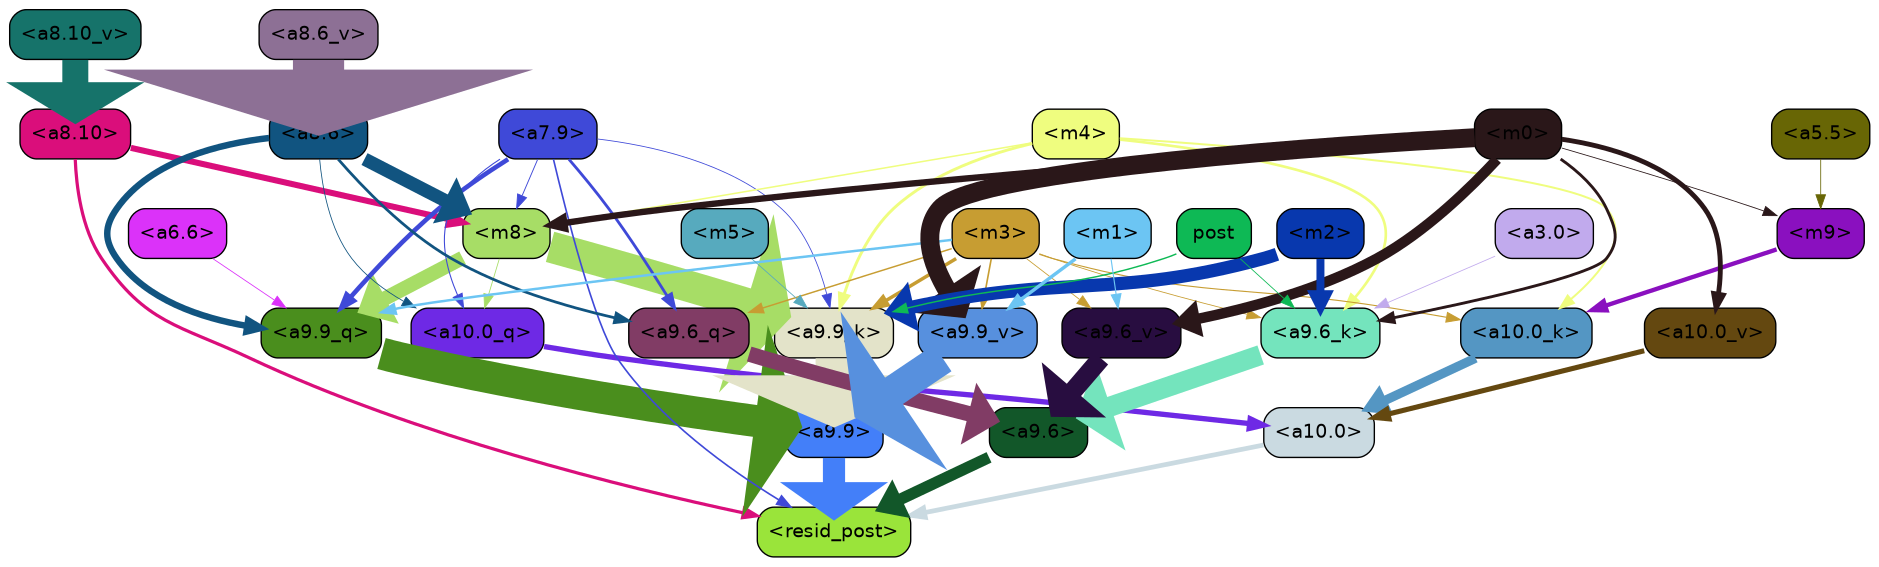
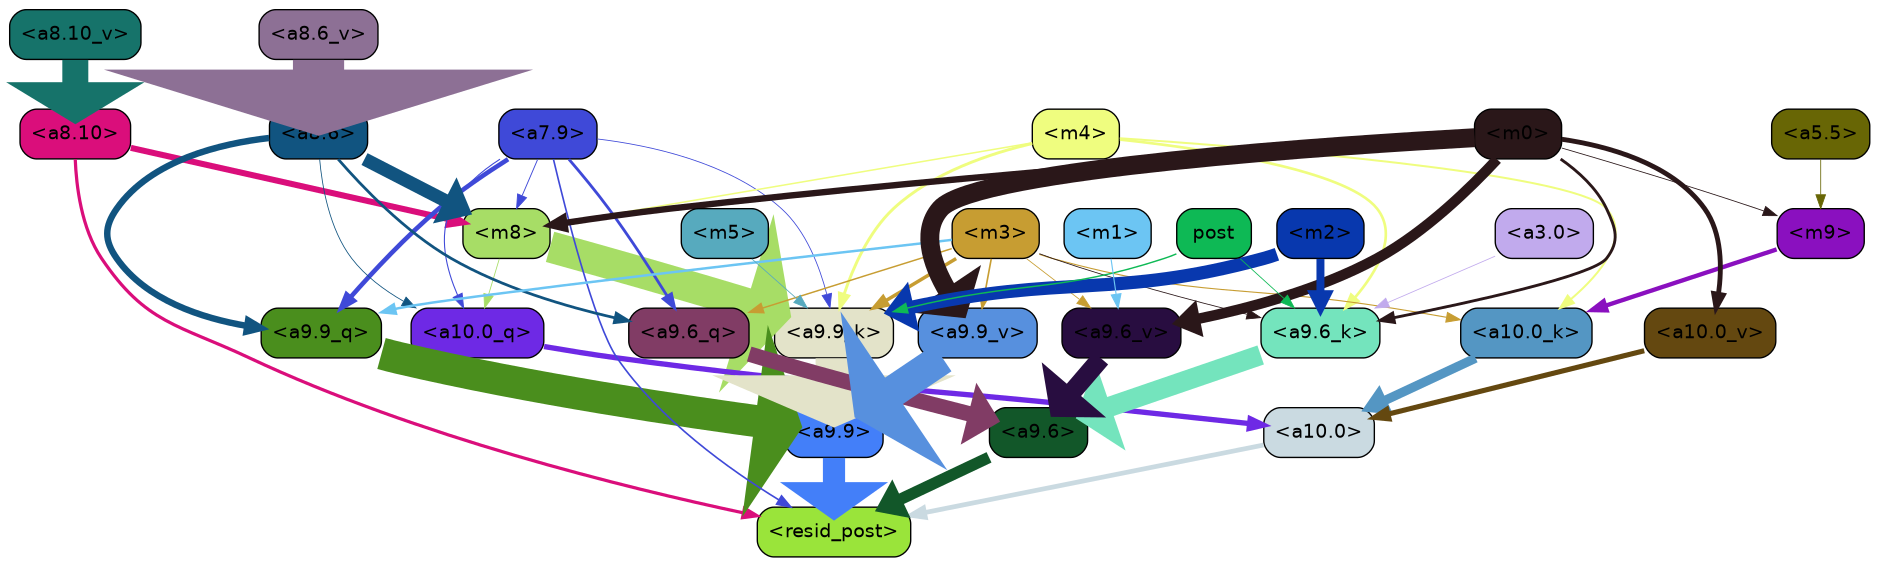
  strict digraph {
    splines=true
    node [color=black fontname=Helvetica shape=box style="filled, rounded"]
    edge [color="#3f49d8" penwidth=0.6]
    "<a10.0>" [fillcolor="#cadae1"]
    "<resid_post>" [fillcolor="#9ae43a"]
    "<a9.9>" [fillcolor="#437ff9"]
    "<a9.6>" [fillcolor="#125729"]
    "<a8.10>" [fillcolor="#da0e7b"]
    "<m8>" [fillcolor="#a7dd66"]
    "<a10.0_q>" [fillcolor="#6e29e5"]
    "<a9.9_q>" [fillcolor="#4a8e1d"]
    "<a9.9_k>" [fillcolor="#e3e3c9"]
    "<a7.9>" [fillcolor="#3f49d8"]
    "<a9.6_q>" [fillcolor="#813c65"]
    "<a10.0_k>" [fillcolor="#5496c3"]
    "<a10.0_v>" [fillcolor="#644810"]
    "<a8.6>" [fillcolor="#115480"]
    "<m9>" [fillcolor="#8a10bf"]
    "<m4>" [fillcolor="#effd7f"]
    "<a9.6_k>" [fillcolor="#74e4bd"]
    "<m3>" [fillcolor="#c79d32"]
    "<a9.9_v>" [fillcolor="#5790de"]
    "<a9.6_v>" [fillcolor="#280d40"]
    "<m0>" [fillcolor="#2a1719"]
    "<a5.5>" [fillcolor="#686605"]
-   "<a6.6>" [fillcolor="#db32f9"]
    "<m5>" [fillcolor="#57aabe"]
    "<m2>" [fillcolor="#0838ae"]
    n26 [fillcolor="#0eb955" label=post]
    "<a3.0>" [fillcolor="#c1aaed"]
    "<m1>" [fillcolor="#6cc5f3"]
    "<a8.10_v>" [fillcolor="#16736a"]
    "<a8.6_v>" [fillcolor="#8d7095"]
    "<a10.0>" -> "<resid_post>" [color="#cadae1" penwidth=3.4253244400024414]
    "<a9.9>" -> "<resid_post>" [color="#437ff9" penwidth=16.05378818511963]
    "<a9.6>" -> "<resid_post>" [color="#125729" penwidth=8.33797836303711]
    "<a8.10>" -> "<resid_post>" [color="#da0e7b" penwidth=2.3390636444091797]
    "<a8.10>" -> "<m8>" [color="#da0e7b" penwidth=4.388927459716797]
    "<m8>" -> "<a10.0_q>" [color="#a7dd66"]
-   "<m8>" -> "<a9.9_q>" [color="#a7dd66" penwidth=10.407995223999023]
    "<m8>" -> "<a9.9_k>" [color="#a7dd66" penwidth=22.67278480529785]
    "<a10.0_q>" -> "<a10.0>" [color="#6e29e5" penwidth=3.861766815185547]
    "<a9.9_q>" -> "<a9.9>" [color="#4a8e1d" penwidth=23.20368194580078]
    "<a9.9_k>" -> "<a9.9>" [color="#e3e3c9" penwidth=26.641464233398438]
    "<a7.9>" -> "<resid_post>" [penwidth=1.1926651000976562]
    "<a7.9>" -> "<m8>" [penwidth=0.6738662719726562]
    "<a7.9>" -> "<a10.0_q>" [penwidth=0.7811813354492188]
    "<a7.9>" -> "<a9.9_q>" [penwidth=3.33896541595459]
    "<a7.9>" -> "<a9.9_k>"
    "<a7.9>" -> "<a9.6_q>" [penwidth=2.0531044006347656]
    "<a9.6_q>" -> "<a9.6>" [color="#813c65" penwidth=11.181507110595703]
    "<a10.0_k>" -> "<a10.0>" [color="#5496c3" penwidth=6.691814422607422]
    "<a10.0_v>" -> "<a10.0>" [color="#644810" penwidth=3.703948974609375]
    "<a8.6>" -> "<m8>" [color="#115480" penwidth=9.616483688354492]
    "<a8.6>" -> "<a10.0_q>" [color="#115480"]
    "<a8.6>" -> "<a9.9_q>" [color="#115480" penwidth=4.681654930114746]
    "<a8.6>" -> "<a9.6_q>" [color="#115480" penwidth=2.0046749114990234]
    "<m9>" -> "<a10.0_k>" [color="#8a10bf" penwidth=3.1536026000976562]
    "<m4>" -> "<m8>" [color="#effd7f" penwidth=1.1121444702148438]
    "<m4>" -> "<a9.9_k>" [color="#effd7f" penwidth=2.1296005249023438]
    "<m4>" -> "<a10.0_k>" [color="#effd7f" penwidth=1.4532089233398438]
    "<m4>" -> "<a9.6_k>" [color="#effd7f" penwidth=1.93524169921875]
    "<a9.6_k>" -> "<a9.6>" [color="#74e4bd" penwidth=14.532459259033203]
    "<m3>" -> "<a9.9_q>" [color="#6cc5f3" penwidth=1.8098411560058594]
    "<m3>" -> "<a9.9_k>" [color="#c79d32" penwidth=2.538074493408203]
    "<m3>" -> "<a9.6_q>" [color="#c79d32" penwidth=1.0731983184814453]
    "<m3>" -> "<a10.0_k>" [color="#c79d32" penwidth=0.8012542724609375]
-   "<m3>" -> "<a9.6_k>" [color="#c79d32"]
+   "<m3>" -> "<a9.6_k>" [color="#2a1719"]
    "<m3>" -> "<a9.9_v>" [color="#c79d32" penwidth=1.1908531188964844]
    "<m3>" -> "<a9.6_v>" [color="#c79d32"]
    "<a9.9_v>" -> "<a9.9>" [color="#5790de" penwidth=23.02225112915039]
    "<a9.6_v>" -> "<a9.6>" [color="#280d40" penwidth=13.634431838989258]
    "<m0>" -> "<m8>" [color="#2a1719" penwidth=4.624839782714844]
    "<m0>" -> "<a10.0_v>" [color="#2a1719" penwidth=3.520832061767578]
    "<m0>" -> "<m9>" [color="#2a1719"]
    "<m0>" -> "<a9.6_k>" [color="#2a1719" penwidth=2.0742149353027344]
    "<m0>" -> "<a9.9_v>" [color="#2a1719" penwidth=13.6649169921875]
    "<m0>" -> "<a9.6_v>" [color="#2a1719" penwidth=7.575786590576172]
    "<a5.5>" -> "<m9>" [color="#686605"]
-   "<a6.6>" -> "<a9.9_q>" [color="#db32f9"]
    "<m5>" -> "<a9.9_k>" [color="#57aabe"]
    "<m2>" -> "<a9.9_k>" [color="#0838ae" penwidth=9.546476364135742]
    "<m2>" -> "<a9.6_k>" [color="#0838ae" penwidth=5.765581130981445]
    n26 -> "<a9.9_k>" [color="#0eb955" penwidth=1.044057846069336]
    n26 -> "<a9.6_k>" [color="#0eb955"]
    "<a3.0>" -> "<a9.6_k>" [color="#c1aaed"]
-   "<m1>" -> "<a9.9_v>" [color="#6cc5f3" penwidth=2.484710693359375]
    "<m1>" -> "<a9.6_v>" [color="#6cc5f3" penwidth=0.8296928405761719]
    "<a8.10_v>" -> "<a8.10>" [color="#16736a" penwidth=18.80433464050293]
    "<a8.6_v>" -> "<a8.6>" [color="#8d7095" penwidth=37.04597568511963]
  }
